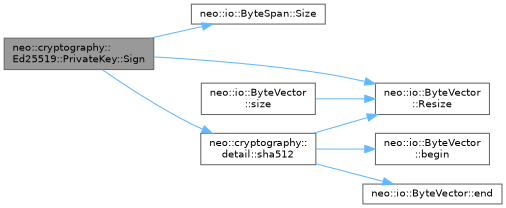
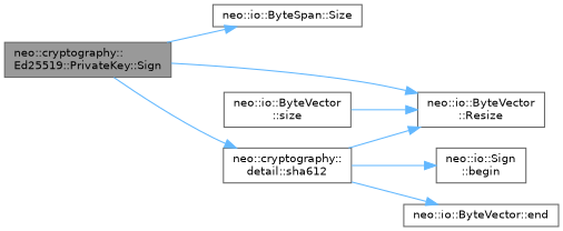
  digraph {
    rankdir=LR
    node [color=grey40 fillcolor=white fontname=Helvetica fontsize=10 shape=box style=filled]
    edge [color=steelblue1 fontname=Helvetica fontsize=10 labelfontname=Helvetica labelfontsize=10 style=solid]
    n1 [color=gray40 fillcolor=grey60 fontcolor=black height=0.2 label="neo::cryptography::\lEd25519::PrivateKey::Sign" width=0.4]
    n2 [height=0.2 label="neo::io::ByteVector\l::Resize" width=0.4]
-   n3 [height=0.2 label="neo::cryptography::\ldetail::sha512" width=0.4]
+   n3 [height=0.2 label="neo::cryptography::\ldetail::sha612" width=0.4]
    n4 [height=0.2 label="neo::io::ByteSpan::Size" width=0.4]
-   n5 [height=0.2 label="neo::io::ByteVector\l::begin" width=0.4]
+   n5 [height=0.2 label="neo::io::Sign\l::begin" width=0.4]
    n6 [height=0.2 label="neo::io::ByteVector::end" width=0.4]
    n7 [height=0.2 label="neo::io::ByteVector\l::size" width=0.4]
    n1 -> n2
    n1 -> n3
    n1 -> n4
    n3 -> n2
    n3 -> n5
    n3 -> n6
    n7 -> n2
  }
